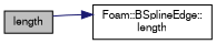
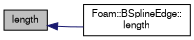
  digraph {
    rankdir=LR
    node [color=black fontname=FreeSans fontsize=10 shape=record]
    n1 [fillcolor=grey75 fontcolor=black height=0.2 label=length style=filled width=0.4]
    n2 [height=0.2 label="Foam::BSplineEdge::\llength" width=0.4]
-   n2 -> n1 [color=midnightblue dir=back fontname=FreeSans fontsize=10 labelfontname=FreeSans labelfontsize=10 style=solid]
+   n1 -> n2 [color=midnightblue dir=back fontname=FreeSans fontsize=10 labelfontname=FreeSans labelfontsize=10 style=solid]
  }
